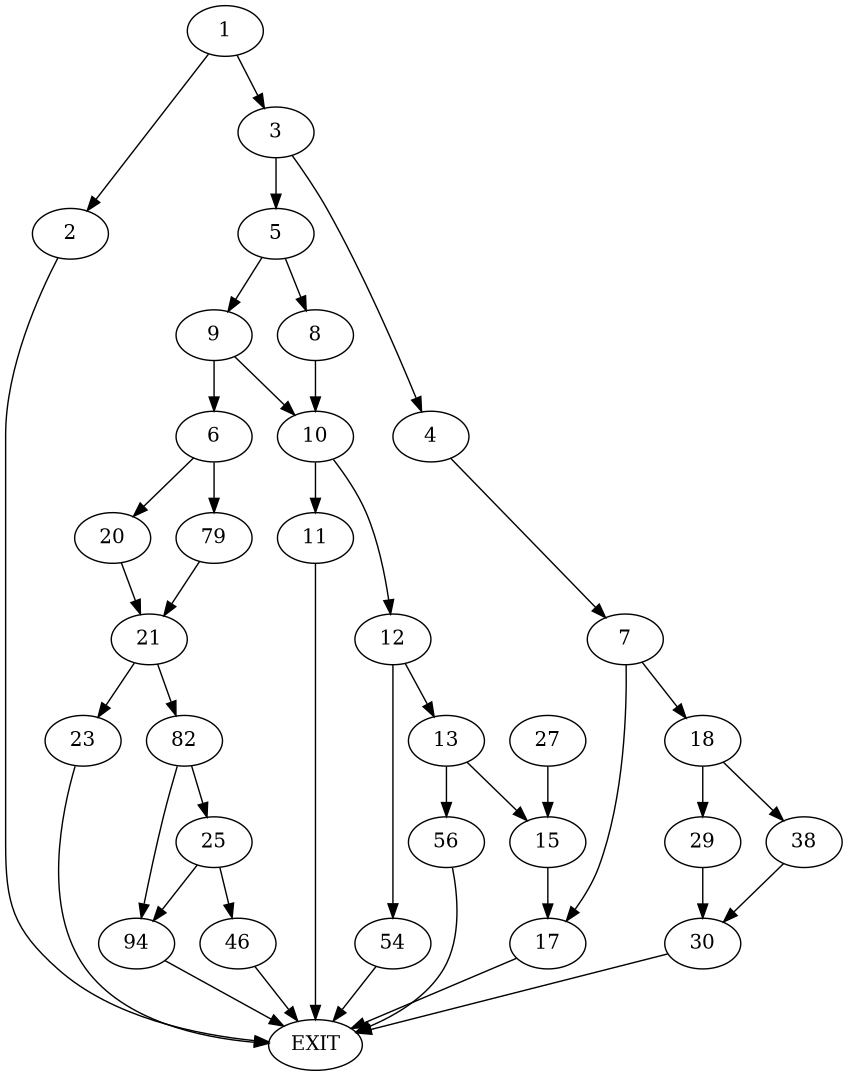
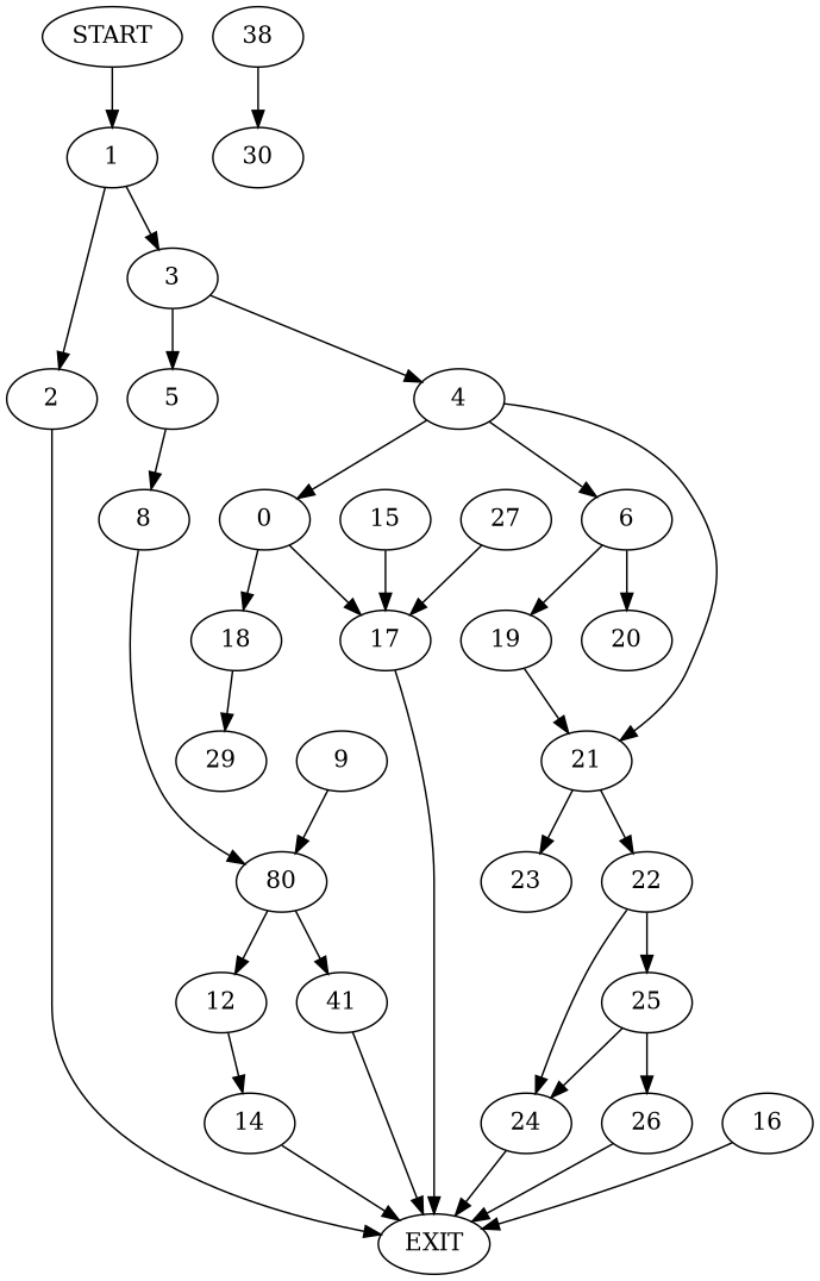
  digraph {
+   n1 [label=START]
    1
    2
    3
    n5 [label=EXIT]
    4
    5
    6
-   7
+   7 [label=0]
    8
    9
-   19 [label=79]
+   19
    20
    17
    18
-   10
+   10 [label=80]
    21
    n18 [label=38]
    29
-   11
+   11 [label=41]
    12
-   13
-   14 [label=54]
+   14
    15
-   16 [label=56]
+   16
    30
-   22 [label=82]
+   22
    23
-   24 [label=94]
+   24
    25
-   26 [label=46]
+   26
    27
+   n1 -> 1
    1 -> 2
    1 -> 3
    2 -> n5
    3 -> 4
    3 -> 5
-   9 -> 6
+   4 -> 6
    4 -> 7
    5 -> 8
-   5 -> 9
    6 -> 19
    6 -> 20
    7 -> 17
    7 -> 18
    8 -> 10
    9 -> 10
    19 -> 21
-   20 -> 21
+   4 -> 21
    17 -> n5
-   18 -> n18
    18 -> 29
    10 -> 11
    10 -> 12
    21 -> 22
    21 -> 23
    n18 -> 30
-   29 -> 30
    11 -> n5
-   12 -> 13
    12 -> 14
-   13 -> 15
-   13 -> 16
    14 -> n5
    15 -> 17
    16 -> n5
-   30 -> n5
    22 -> 24
    22 -> 25
-   23 -> n5
    24 -> n5
    25 -> 24
    25 -> 26
    26 -> n5
-   27 -> 15
+   27 -> 17
  }
